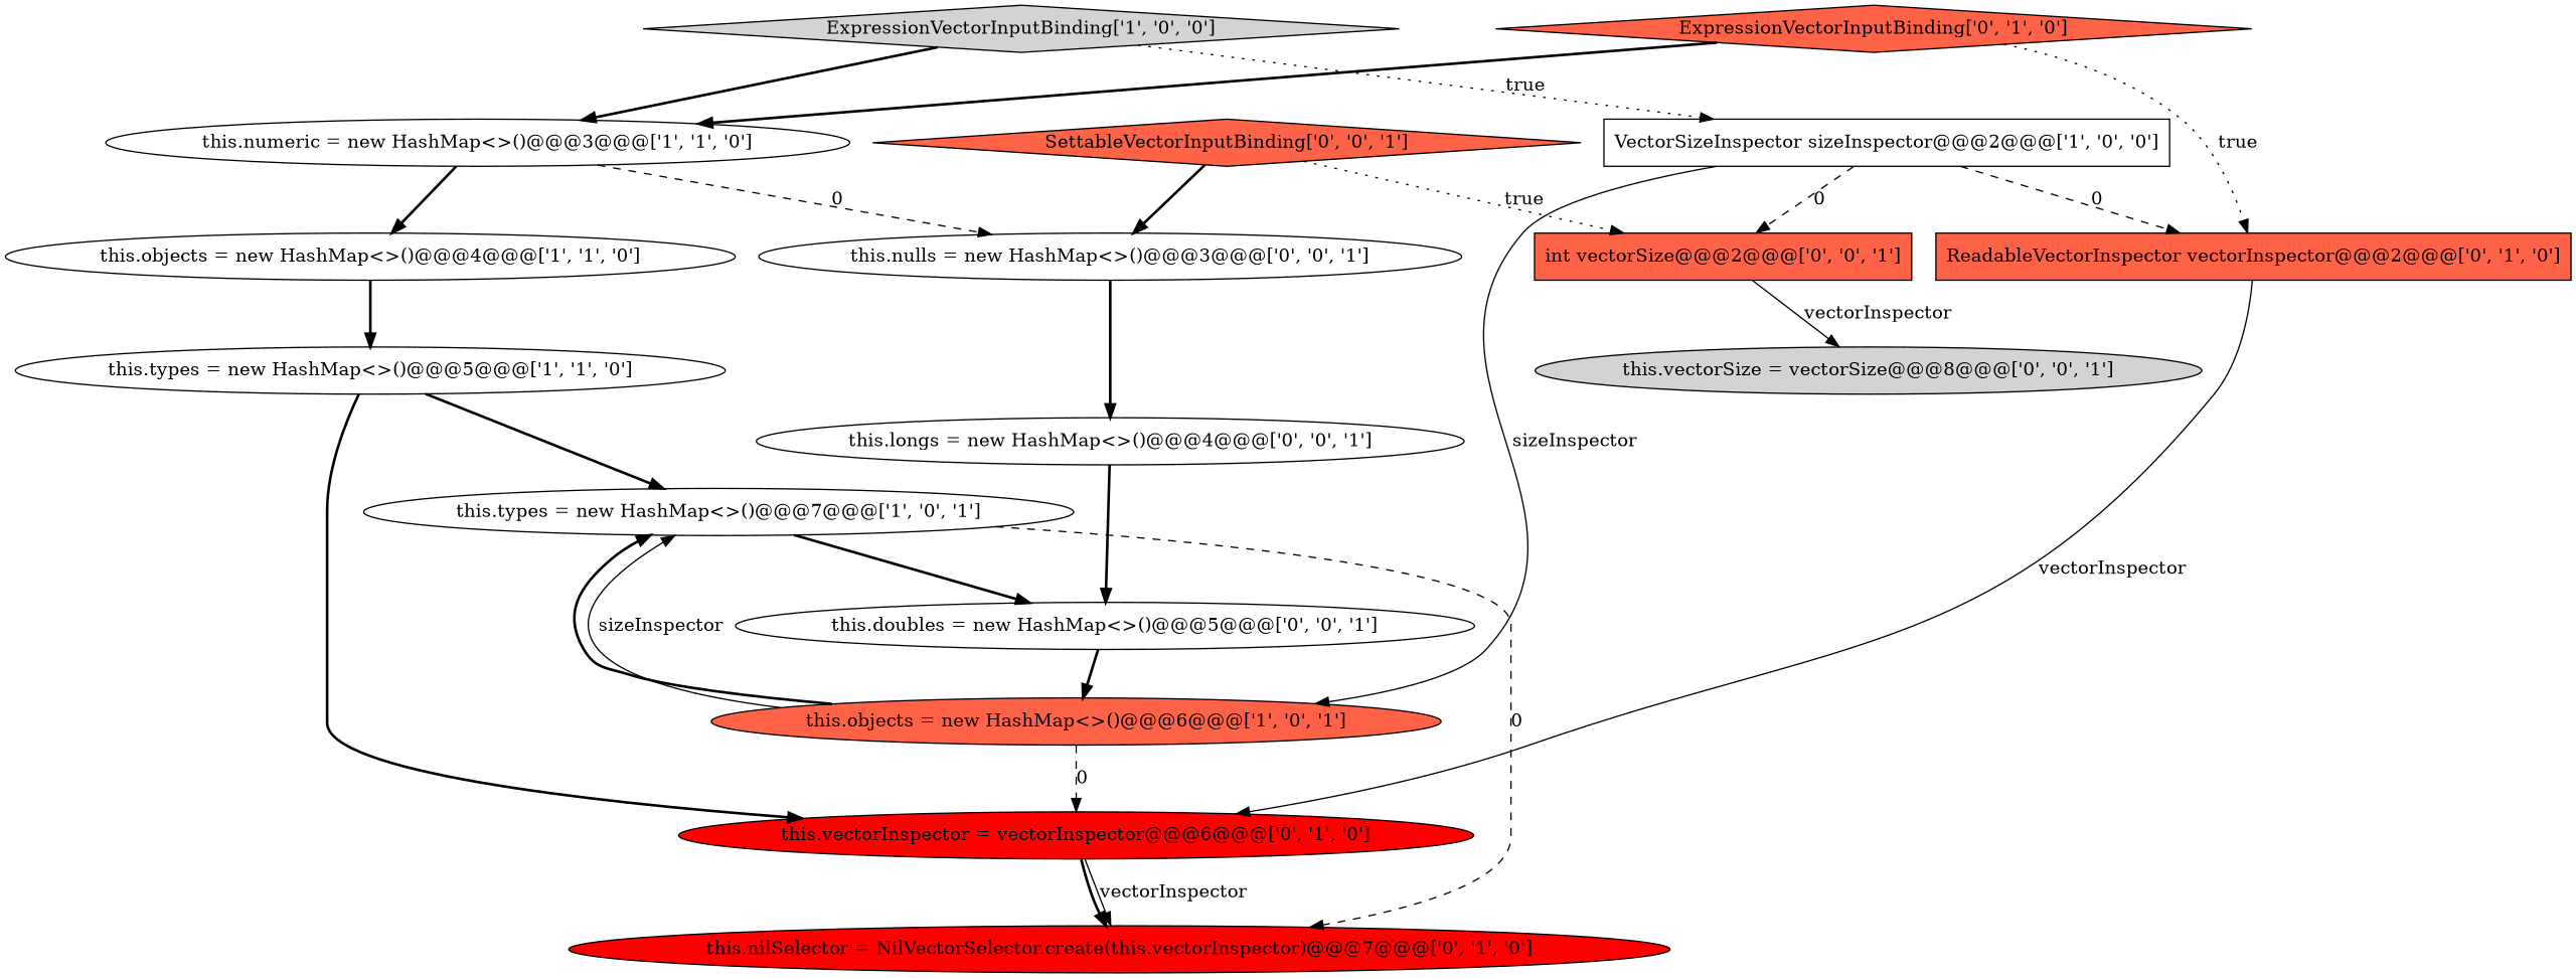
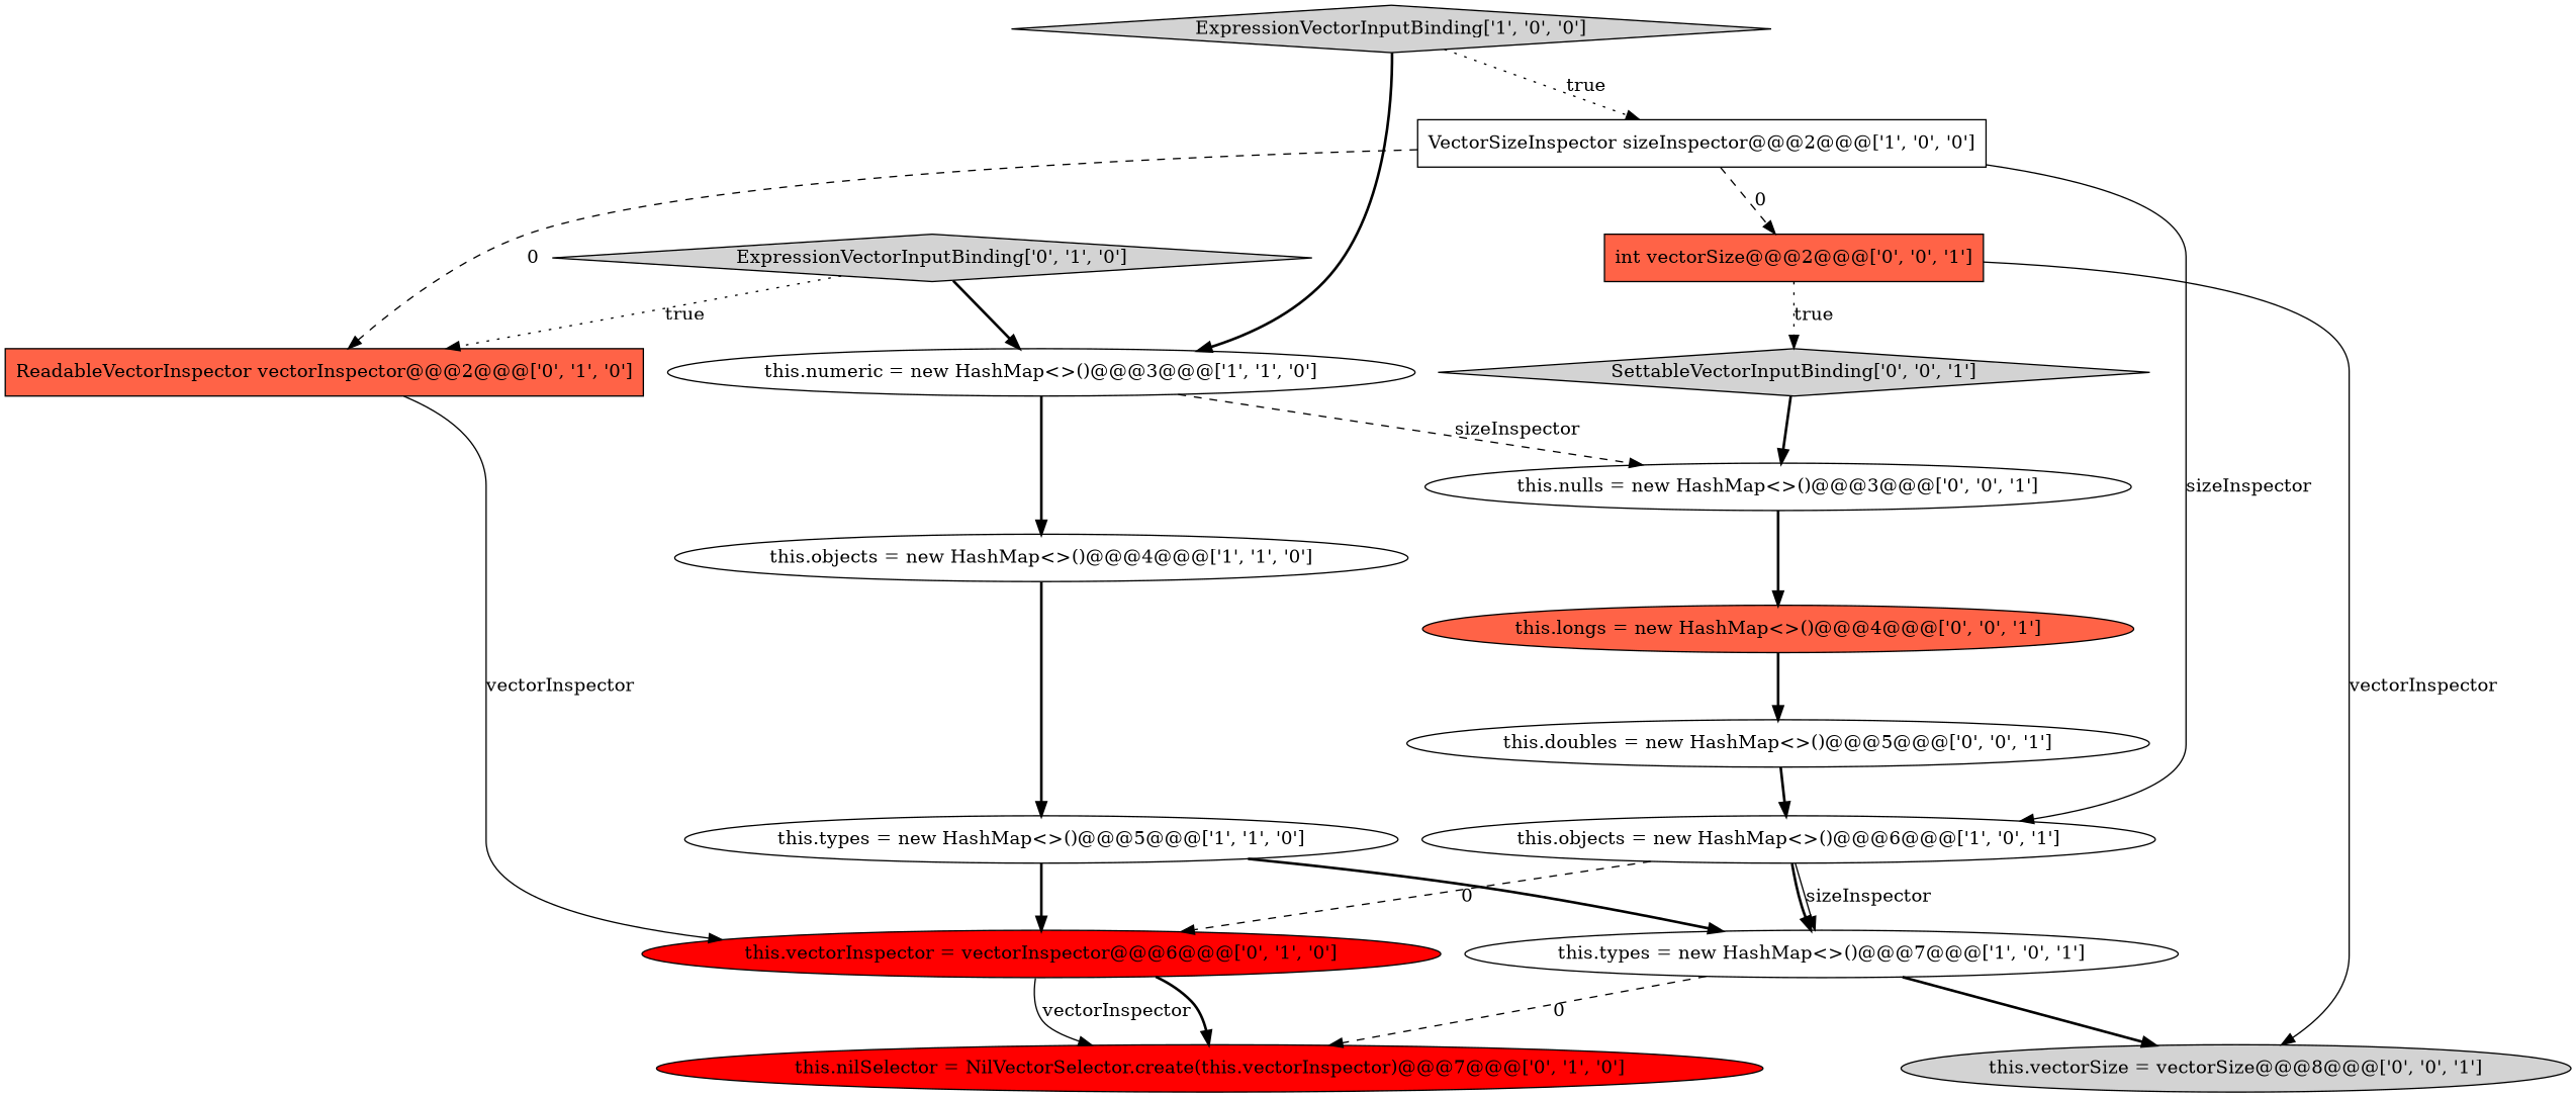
  digraph {
    node [fillcolor=white shape=ellipse style=filled]
    edge [style=bold]
    n1 [label="this.types = new HashMap<>()@@@7@@@['1', '0', '1']"]
    n2 [fillcolor=lightgray label="this.vectorSize = vectorSize@@@8@@@['0', '0', '1']"]
    n3 [fillcolor=red label="this.nilSelector = NilVectorSelector.create(this.vectorInspector)@@@7@@@['0', '1', '0']"]
    n4 [label="this.numeric = new HashMap<>()@@@3@@@['1', '1', '0']"]
    n5 [label="this.nulls = new HashMap<>()@@@3@@@['0', '0', '1']"]
    n6 [label="this.objects = new HashMap<>()@@@4@@@['1', '1', '0']"]
-   n7 [label="this.longs = new HashMap<>()@@@4@@@['0', '0', '1']"]
+   n7 [fillcolor=tomato label="this.longs = new HashMap<>()@@@4@@@['0', '0', '1']"]
    n8 [label="this.types = new HashMap<>()@@@5@@@['1', '1', '0']"]
    n9 [fillcolor=red label="this.vectorInspector = vectorInspector@@@6@@@['0', '1', '0']"]
    n10 [label="this.doubles = new HashMap<>()@@@5@@@['0', '0', '1']"]
    n11 [fillcolor=lightgray label="ExpressionVectorInputBinding['1', '0', '0']" shape=diamond]
    n12 [label="VectorSizeInspector sizeInspector@@@2@@@['1', '0', '0']" shape=box]
    n13 [fillcolor=tomato label="int vectorSize@@@2@@@['0', '0', '1']" shape=box]
    n14 [fillcolor=tomato label="ReadableVectorInspector vectorInspector@@@2@@@['0', '1', '0']" shape=box]
-   n15 [fillcolor=tomato label="this.objects = new HashMap<>()@@@6@@@['1', '0', '1']"]
-   n16 [fillcolor=tomato label="SettableVectorInputBinding['0', '0', '1']" shape=diamond]
-   n17 [fillcolor=tomato label="ExpressionVectorInputBinding['0', '1', '0']" shape=diamond]
-   n1 -> n10
+   n15 [label="this.objects = new HashMap<>()@@@6@@@['1', '0', '1']"]
+   n16 [fillcolor=lightgray label="SettableVectorInputBinding['0', '0', '1']" shape=diamond]
+   n17 [fillcolor=lightgray label="ExpressionVectorInputBinding['0', '1', '0']" shape=diamond]
+   n1 -> n2
    n1 -> n3 [label=0 style=dashed]
-   n4 -> n5 [label=0 style=dashed]
+   n4 -> n5 [label=sizeInspector style=dashed]
    n4 -> n6
    n5 -> n7
    n6 -> n8
    n7 -> n10
    n8 -> n1
    n8 -> n9
    n9 -> n3 [label=vectorInspector style=solid]
    n9 -> n3
    n10 -> n15
    n11 -> n4
    n11 -> n12 [label=true style=dotted]
    n12 -> n13 [label=0 style=dashed]
    n12 -> n14 [label=0 style=dashed]
    n12 -> n15 [label=sizeInspector style=solid]
    n13 -> n2 [label=vectorInspector style=solid]
    n14 -> n9 [label=vectorInspector style=solid]
    n15 -> n1 [label=sizeInspector style=solid]
    n15 -> n1
    n15 -> n9 [label=0 style=dashed]
    n16 -> n5
-   n16 -> n13 [label=true style=dotted]
+   n13 -> n16 [label=true style=dotted]
    n17 -> n4
    n17 -> n14 [label=true style=dotted]
  }
